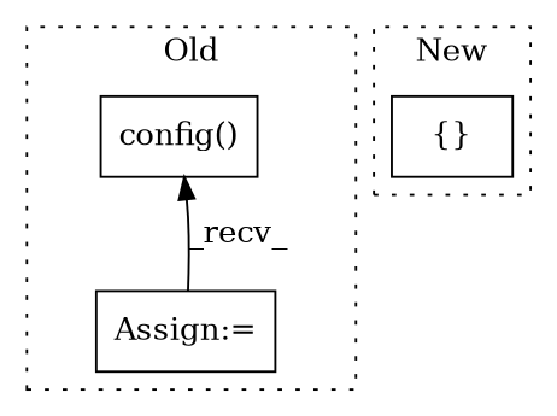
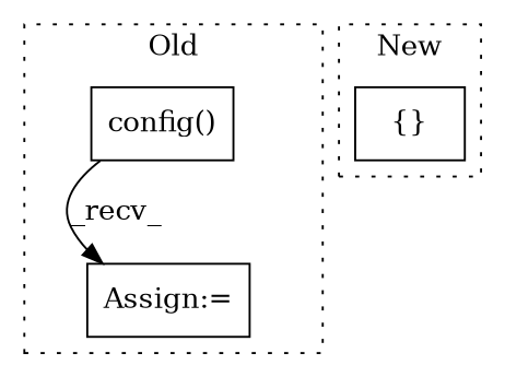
  digraph {
    node [shape=box]
    n1 [a=75 l=42 label="config()" s=4702]
    n2 [a=68 l=3 label="Assign:=" s=4500]
    n3 [a=59 l="1,0" label="{}" s="5380,5405"]
    subgraph cluster_1 {
      label=Old
      style=dotted
      n1
      n2
    }
    subgraph cluster_2 {
      label=New
      style=dotted
      n3
    }
-   n2 -> n1 [label=_recv_]
+   n1 -> n2 [label=_recv_]
  }
